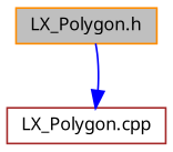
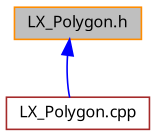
  digraph {
    fontname="Noto Sans"
    node [fontname="Noto Sans" fontsize=10 shape=record style=filled]
    n1 [color=darkorange fillcolor=grey75 fontcolor=black height=0.2 label="LX_Polygon.h" width=0.4]
    n2 [color=brown fillcolor=white height=0.2 label="LX_Polygon.cpp" width=0.4]
-   n2 -> n1 [color=blue dir=back fontname="Noto Sans" fontsize=10 labelfontname=Helvetica labelfontsize=10 style=solid]
+   n1 -> n2 [color=blue dir=back fontname="Noto Sans" fontsize=10 labelfontname=Helvetica labelfontsize=10 style=solid]
  }
